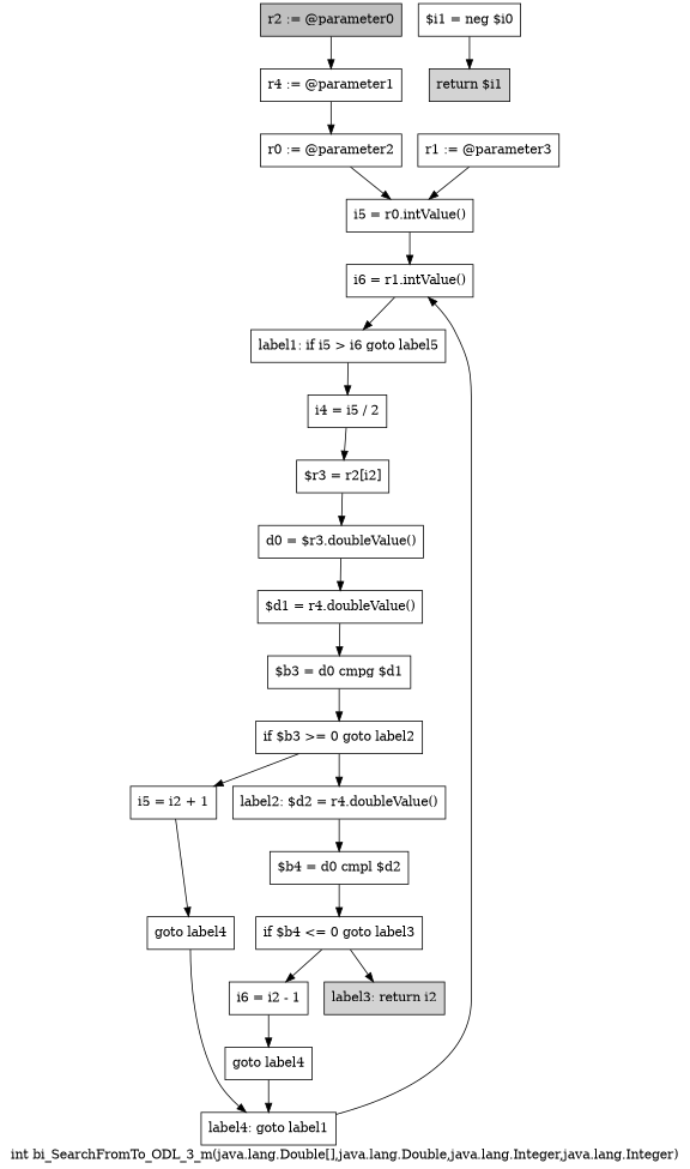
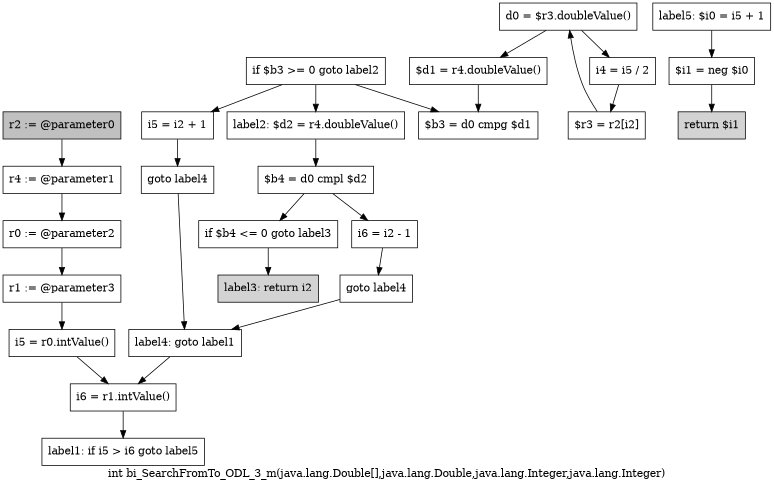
  digraph {
    label="int bi_SearchFromTo_ODL_3_m(java.lang.Double[],java.lang.Double,java.lang.Integer,java.lang.Integer)"
    node [shape=box]
    n1 [fillcolor=gray label="r2 := @parameter0" style=filled]
    n2 [label="r4 := @parameter1"]
    n3 [label="r0 := @parameter2"]
    n4 [label="r1 := @parameter3"]
    n5 [label="i5 = r0.intValue()"]
    n6 [label="i6 = r1.intValue()"]
    n7 [label="label1: if i5 > i6 goto label5"]
    n8 [label="i4 = i5 / 2"]
    n9 [label="$r3 = r2[i2]"]
+   n10 [label="label5: $i0 = i5 + 1"]
    n11 [label="$i1 = neg $i0"]
    n12 [label="d0 = $r3.doubleValue()"]
    n13 [fillcolor=lightgray label="return $i1" style=filled]
    n14 [label="$d1 = r4.doubleValue()"]
    n15 [label="$b3 = d0 cmpg $d1"]
    n16 [label="if $b3 >= 0 goto label2"]
    n17 [label="i5 = i2 + 1"]
    n18 [label="label2: $d2 = r4.doubleValue()"]
    n19 [label="goto label4"]
    n20 [label="$b4 = d0 cmpl $d2"]
    n21 [label="label4: goto label1"]
    n22 [label="if $b4 <= 0 goto label3"]
    n23 [label="i6 = i2 - 1"]
    n24 [fillcolor=lightgray label="label3: return i2" style=filled]
    n25 [label="goto label4"]
    n1 -> n2
    n2 -> n3
-   n3 -> n5
+   n3 -> n4
    n4 -> n5
    n5 -> n6
    n6 -> n7
-   n7 -> n8
+   n12 -> n8
    n8 -> n9
    n9 -> n12
+   n10 -> n11
    n11 -> n13
    n12 -> n14
    n14 -> n15
-   n15 -> n16
+   n16 -> n15
    n16 -> n17
    n16 -> n18
    n17 -> n19
    n18 -> n20
    n19 -> n21
    n20 -> n22
    n21 -> n6
-   n22 -> n23
+   n20 -> n23
    n22 -> n24
    n23 -> n25
    n25 -> n21
  }
